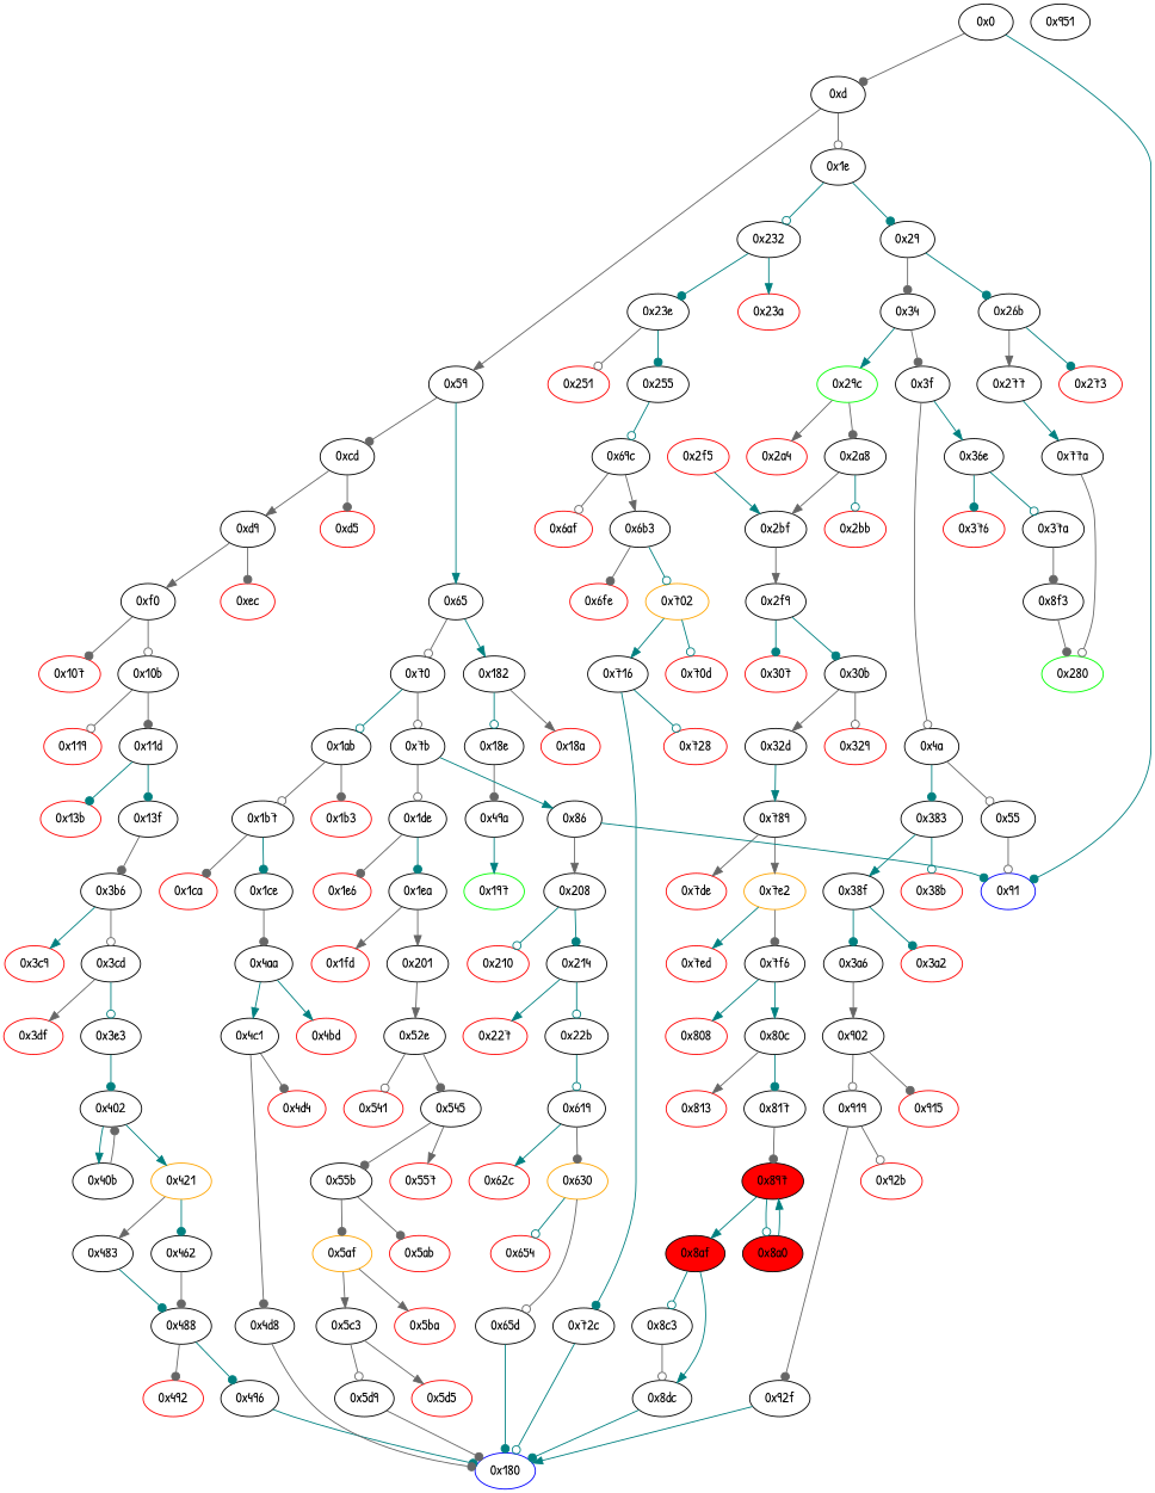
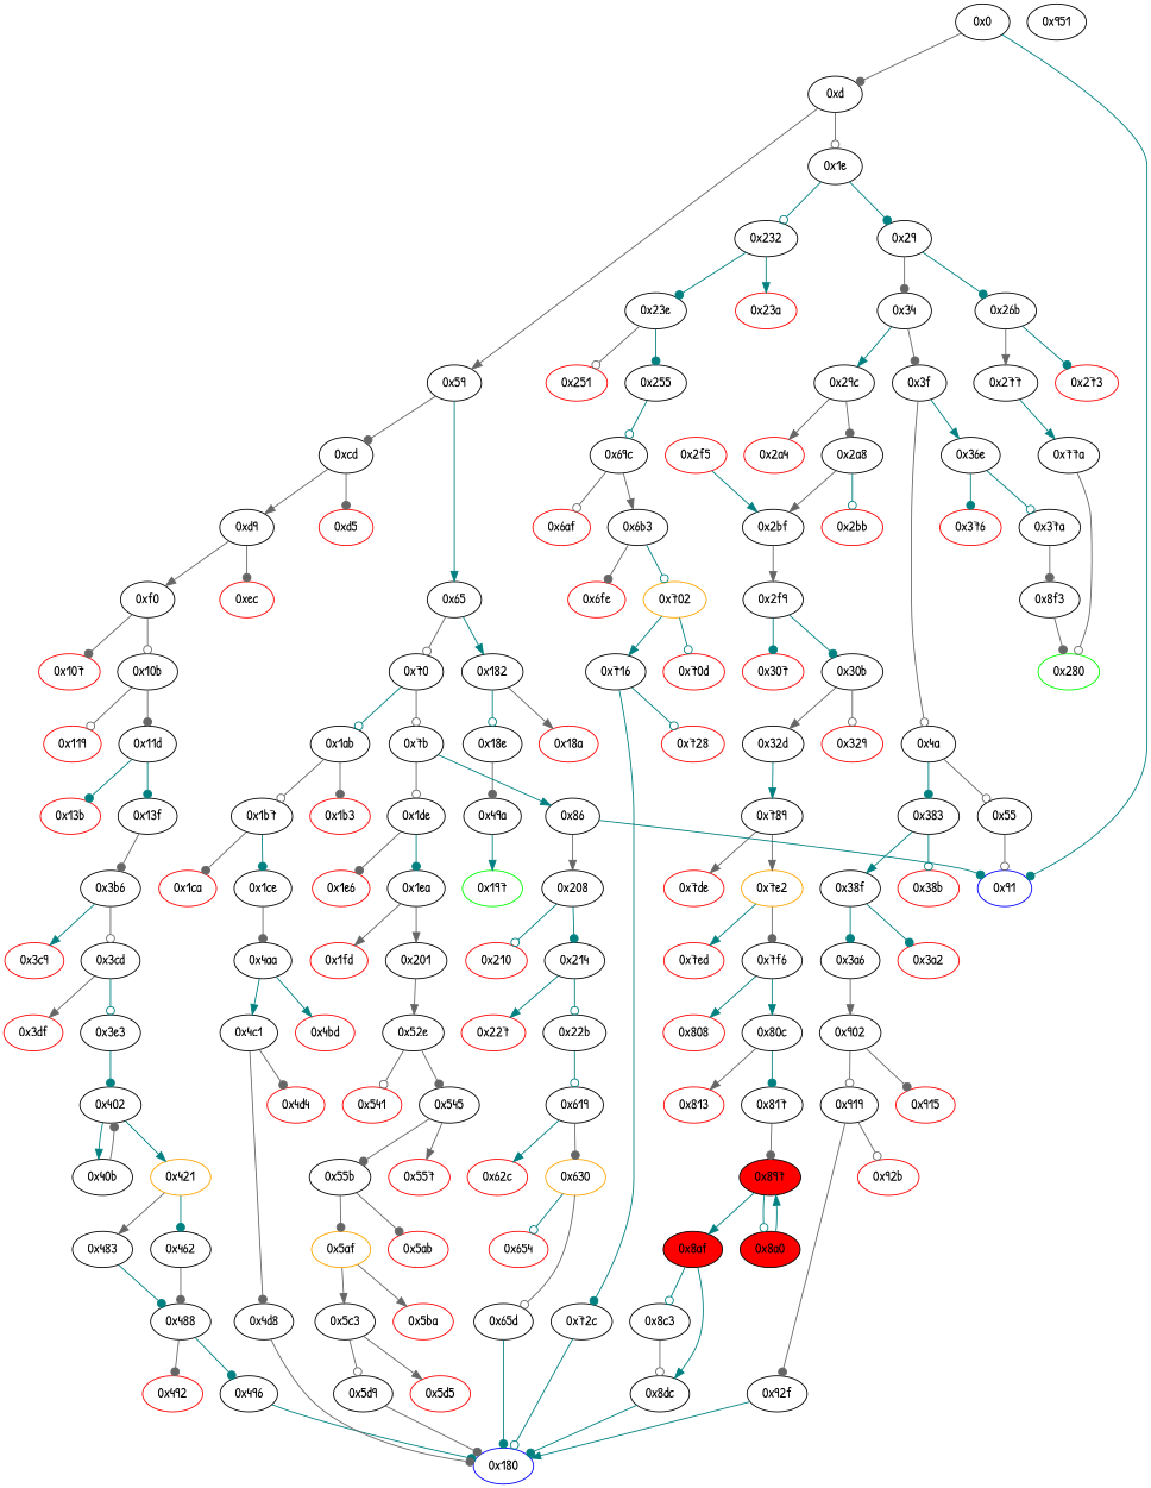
  strict digraph {
    fontname="Patrick Hand"
    node [fillcolor=white fontname="Patrick Hand" style=filled]
    edge [arrowhead=dot color=gray40 fontname="Patrick Hand"]
    "0x3e3"
    "0x402"
    "0x40b"
    "0x421" [color=orange]
    "0x91" [color=blue]
    "0x55"
    "0x483"
    "0x488"
    "0x492" [color=red]
    "0x496"
    "0x897" [fillcolor=red]
    "0x817"
    "0x8a0" [fillcolor=red]
    "0x8af" [fillcolor=red]
    "0x30b"
    "0x32d"
    "0x329" [color=red]
    "0x789"
    "0x541" [color=red]
    "0x255"
    "0x69c"
    "0x6b3"
    "0x6af" [color=red]
    "0x915" [color=red]
    "0x902"
    "0x919"
    "0x92f"
    "0x92b" [color=red]
    "0x273" [color=red]
    "0x7e2" [color=orange]
    "0x7de" [color=red]
    "0x180" [color=blue]
    "0x3a6"
    "0x702" [color=orange]
    "0x6fe" [color=red]
    "0x716"
    "0x70d" [color=red]
    "0x197" [color=green]
    "0x49a"
    "0x5c3"
    "0x5d9"
    "0x5d5" [color=red]
    "0x3c9" [color=red]
    "0xec" [color=red]
    "0x4a"
    "0x383"
    "0x38b" [color=red]
    "0x38f"
    "0xd5" [color=red]
    "0x557" [color=red]
    "0x545"
    "0x55b"
    "0x5ab" [color=red]
    "0x5af" [color=orange]
    "0x59"
    "0xcd"
    "0x65"
    "0xd9"
    "0x182"
    "0x70"
    "0x7ed" [color=red]
    "0x7f6"
    "0x80c"
    "0x808" [color=red]
    "0x18e"
    "0x18a" [color=red]
    "0x72c"
    "0x728" [color=red]
    "0x3df" [color=red]
    "0x2bf"
    "0x2f9"
    "0x307" [color=red]
    "0x2f5" [color=red]
    "0x29"
    "0x26b"
    "0x34"
    "0x277"
-   "0x29c" [color=green]
+   "0x29c"
    "0x3f"
    "0x1ce"
    "0x4aa"
    "0x4c1"
    "0x4bd" [color=red]
    "0x37a"
    "0x8f3"
    "0x280" [color=green]
    "0x13b" [color=red]
    "0x77a"
    "0x1b3" [color=red]
    "0x23a" [color=red]
    "0xf0"
    "0x0"
    "0xd"
    "0x1e"
    "0x8dc"
    "0x3cd"
    "0x2a8"
    "0x2bb" [color=red]
    "0x210" [color=red]
    "0x208"
    "0x214"
    "0x227" [color=red]
    "0x22b"
    "0x2a4" [color=red]
    "0x654" [color=red]
    "0x201"
    "0x52e"
    "0x23e"
    "0x251" [color=red]
    "0x1ab"
    "0x1b7"
    "0x1ca" [color=red]
    "0x36e"
    "0x376" [color=red]
    "0x119" [color=red]
    "0x10b"
    "0x11d"
    "0x13f"
    "0x7b"
    "0x86"
    "0x1de"
    "0x1ea"
    "0x1e6" [color=red]
    "0x3a2" [color=red]
    "0x1fd" [color=red]
    "0x3b6"
    "0x4d4" [color=red]
    "0x107" [color=red]
    "0x813" [color=red]
    "0x8c3"
    "0x4d8"
    "0x62c" [color=red]
    "0x232"
    "0x462"
    "0x619"
    "0x630" [color=orange]
    "0x65d"
    "0x5ba" [color=red]
    "0x951"
    "0x3e3" -> "0x402" [color=teal]
    "0x402" -> "0x40b" [arrowhead=normal color=teal]
    "0x402" -> "0x421" [arrowhead=normal color=teal]
    "0x40b" -> "0x402"
    "0x421" -> "0x483" [arrowhead=normal]
    "0x421" -> "0x462" [color=teal]
    "0x55" -> "0x91" [arrowhead=odot]
    "0x483" -> "0x488" [color=teal]
    "0x488" -> "0x492"
    "0x488" -> "0x496" [color=teal]
    "0x496" -> "0x180" [color=teal]
    "0x897" -> "0x8a0" [arrowhead=odot color=teal]
    "0x897" -> "0x8af" [arrowhead=normal color=teal]
    "0x817" -> "0x897"
    "0x8a0" -> "0x897" [arrowhead=normal color=teal]
    "0x8af" -> "0x8dc" [arrowhead=normal color=teal]
    "0x8af" -> "0x8c3" [arrowhead=odot color=teal]
    "0x30b" -> "0x32d" [arrowhead=normal]
    "0x30b" -> "0x329" [arrowhead=odot]
    "0x32d" -> "0x789" [arrowhead=normal color=teal]
    "0x789" -> "0x7e2" [arrowhead=normal]
    "0x789" -> "0x7de" [arrowhead=normal]
    "0x255" -> "0x69c" [arrowhead=odot color=teal]
    "0x69c" -> "0x6b3" [arrowhead=normal]
    "0x69c" -> "0x6af" [arrowhead=odot]
    "0x6b3" -> "0x702" [arrowhead=odot color=teal]
    "0x6b3" -> "0x6fe"
    "0x902" -> "0x915"
    "0x902" -> "0x919" [arrowhead=odot]
    "0x919" -> "0x92f"
    "0x919" -> "0x92b" [arrowhead=odot]
    "0x92f" -> "0x180" [arrowhead=normal color=teal]
    "0x7e2" -> "0x7ed" [arrowhead=normal color=teal]
    "0x7e2" -> "0x7f6"
    "0x3a6" -> "0x902" [arrowhead=normal]
    "0x702" -> "0x716" [arrowhead=normal color=teal]
    "0x702" -> "0x70d" [arrowhead=odot color=teal]
    "0x716" -> "0x72c" [color=teal]
    "0x716" -> "0x728" [arrowhead=odot color=teal]
    "0x49a" -> "0x197" [arrowhead=normal color=teal]
    "0x5c3" -> "0x5d9" [arrowhead=odot]
    "0x5c3" -> "0x5d5" [arrowhead=normal]
    "0x5d9" -> "0x180"
    "0x4a" -> "0x55" [arrowhead=odot]
    "0x4a" -> "0x383" [color=teal]
    "0x383" -> "0x38b" [arrowhead=odot color=teal]
    "0x383" -> "0x38f" [arrowhead=normal color=teal]
    "0x38f" -> "0x3a6" [color=teal]
    "0x38f" -> "0x3a2" [color=teal]
    "0x545" -> "0x557" [arrowhead=normal]
    "0x545" -> "0x55b"
    "0x55b" -> "0x5ab"
    "0x55b" -> "0x5af"
    "0x5af" -> "0x5c3" [arrowhead=normal]
    "0x5af" -> "0x5ba" [arrowhead=normal]
    "0x59" -> "0xcd"
    "0x59" -> "0x65" [arrowhead=normal color=teal]
    "0xcd" -> "0xd5"
    "0xcd" -> "0xd9" [arrowhead=normal]
    "0x65" -> "0x182" [arrowhead=normal color=teal]
    "0x65" -> "0x70" [arrowhead=odot]
    "0xd9" -> "0xec"
    "0xd9" -> "0xf0" [arrowhead=normal]
    "0x182" -> "0x18e" [arrowhead=odot color=teal]
    "0x182" -> "0x18a" [arrowhead=normal]
    "0x70" -> "0x1ab" [arrowhead=odot color=teal]
    "0x70" -> "0x7b" [arrowhead=odot]
    "0x7f6" -> "0x80c" [arrowhead=normal color=teal]
    "0x7f6" -> "0x808" [arrowhead=normal color=teal]
    "0x80c" -> "0x817" [color=teal]
    "0x80c" -> "0x813" [arrowhead=normal]
    "0x18e" -> "0x49a"
    "0x72c" -> "0x180" [arrowhead=odot color=teal]
    "0x2bf" -> "0x2f9" [arrowhead=normal]
    "0x2f9" -> "0x30b" [color=teal]
    "0x2f9" -> "0x307" [color=teal]
    "0x2f5" -> "0x2bf" [arrowhead=normal color=teal]
    "0x29" -> "0x26b" [color=teal]
    "0x29" -> "0x34"
    "0x26b" -> "0x273" [color=teal]
    "0x26b" -> "0x277" [arrowhead=normal]
    "0x34" -> "0x29c" [arrowhead=normal color=teal]
    "0x34" -> "0x3f"
    "0x277" -> "0x77a" [arrowhead=normal color=teal]
    "0x29c" -> "0x2a8"
    "0x29c" -> "0x2a4" [arrowhead=normal]
    "0x3f" -> "0x4a" [arrowhead=odot]
    "0x3f" -> "0x36e" [arrowhead=normal color=teal]
    "0x1ce" -> "0x4aa"
    "0x4aa" -> "0x4c1" [arrowhead=normal color=teal]
    "0x4aa" -> "0x4bd" [arrowhead=normal color=teal]
    "0x4c1" -> "0x4d4"
    "0x4c1" -> "0x4d8"
    "0x37a" -> "0x8f3"
    "0x8f3" -> "0x280"
    "0x77a" -> "0x280" [arrowhead=odot]
    "0xf0" -> "0x10b" [arrowhead=odot]
    "0xf0" -> "0x107"
    "0x0" -> "0x91" [color=teal]
    "0x0" -> "0xd"
    "0xd" -> "0x59" [arrowhead=normal]
    "0xd" -> "0x1e" [arrowhead=odot]
    "0x1e" -> "0x29" [color=teal]
    "0x1e" -> "0x232" [arrowhead=odot color=teal]
    "0x8dc" -> "0x180" [color=teal]
    "0x3cd" -> "0x3e3" [arrowhead=odot color=teal]
    "0x3cd" -> "0x3df" [arrowhead=normal]
    "0x2a8" -> "0x2bf" [arrowhead=normal]
    "0x2a8" -> "0x2bb" [arrowhead=odot color=teal]
    "0x208" -> "0x210" [arrowhead=odot color=teal]
    "0x208" -> "0x214" [color=teal]
    "0x214" -> "0x227" [arrowhead=normal color=teal]
    "0x214" -> "0x22b" [arrowhead=odot color=teal]
    "0x22b" -> "0x619" [arrowhead=odot color=teal]
    "0x201" -> "0x52e" [arrowhead=normal]
    "0x52e" -> "0x541" [arrowhead=odot]
    "0x52e" -> "0x545"
    "0x23e" -> "0x255" [color=teal]
    "0x23e" -> "0x251" [arrowhead=odot]
    "0x1ab" -> "0x1b3"
    "0x1ab" -> "0x1b7" [arrowhead=odot]
    "0x1b7" -> "0x1ce" [color=teal]
    "0x1b7" -> "0x1ca"
    "0x36e" -> "0x37a" [arrowhead=odot color=teal]
    "0x36e" -> "0x376" [color=teal]
    "0x10b" -> "0x119" [arrowhead=odot]
    "0x10b" -> "0x11d"
    "0x11d" -> "0x13b" [color=teal]
    "0x11d" -> "0x13f" [color=teal]
    "0x13f" -> "0x3b6"
    "0x7b" -> "0x86" [arrowhead=normal color=teal]
    "0x7b" -> "0x1de" [arrowhead=odot]
    "0x86" -> "0x91" [color=teal]
    "0x86" -> "0x208" [arrowhead=normal]
    "0x1de" -> "0x1ea" [color=teal]
    "0x1de" -> "0x1e6"
    "0x1ea" -> "0x201" [arrowhead=normal]
    "0x1ea" -> "0x1fd" [arrowhead=normal]
    "0x3b6" -> "0x3c9" [arrowhead=normal color=teal]
    "0x3b6" -> "0x3cd" [arrowhead=odot]
    "0x8c3" -> "0x8dc" [arrowhead=odot]
    "0x4d8" -> "0x180"
    "0x232" -> "0x23a" [arrowhead=normal color=teal]
    "0x232" -> "0x23e" [color=teal]
    "0x462" -> "0x488"
    "0x619" -> "0x62c" [arrowhead=normal color=teal]
    "0x619" -> "0x630"
    "0x630" -> "0x654" [arrowhead=odot color=teal]
    "0x630" -> "0x65d" [arrowhead=odot]
    "0x65d" -> "0x180" [color=teal]
  }
